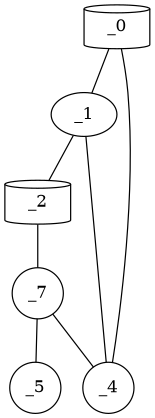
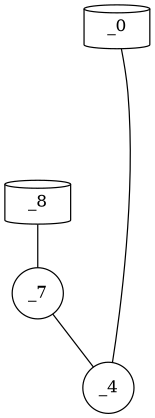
  graph {
    node [shape=circle]
    _0 [shape=cylinder x=2.18068 y=1.64094]
-   _1 [shape=ellipse x=2.29645 y=3.48581]
    _4 [x=0.723836 y=2.68956]
-   _2 [shape=cylinder x=2.6051 y=0.760654]
+   _2 [shape=cylinder x=2.6051 y=0.760654 label=_8]
    n5 [label=_7 x=0.52 y=0.49]
-   _5 [x=0.234732 y=0.17305]
-   _0 -- _1
    _0 -- _4
-   _1 -- _4
-   _1 -- _2
    _2 -- n5
    n5 -- _4
-   n5 -- _5
  }
